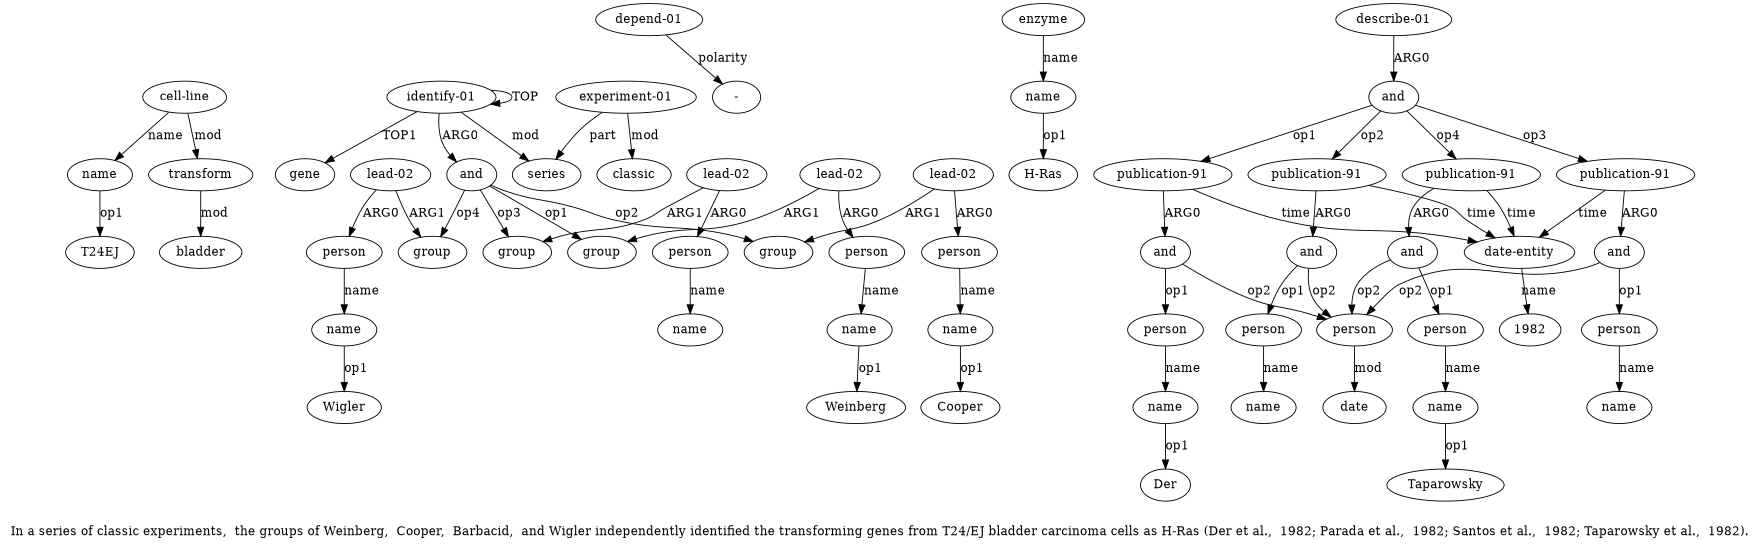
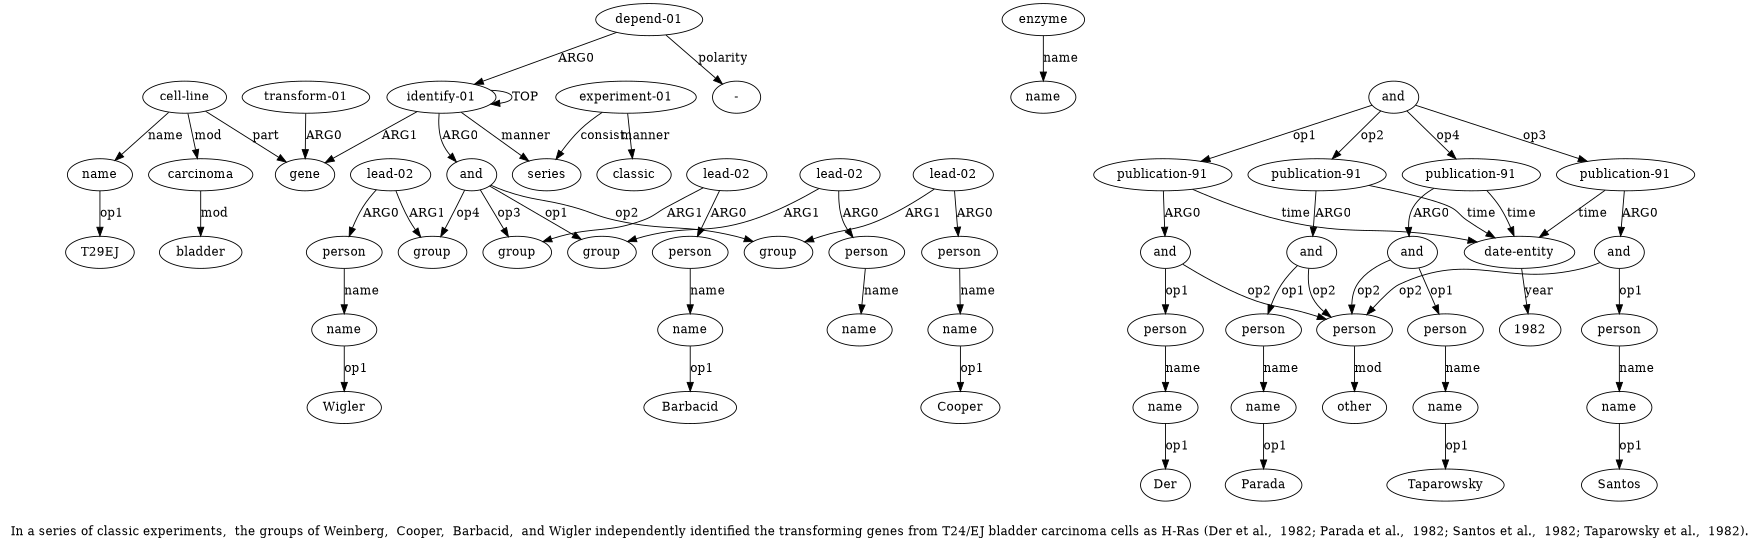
  digraph {
    label="In a series of classic experiments,  the groups of Weinberg,  Cooper,  Barbacid,  and Wigler independently identified the transforming genes from T24/EJ bladder carcinoma cells as H-Ras (Der et al.,  1982; Parada et al.,  1982; Santos et al.,  1982; Taparowsky et al.,  1982)."
    node [color=black gold_ind=-1 gold_label=name test_ind=-1 test_label=name]
    edge [color=black gold_label=op1 test_label=op1]
    n1 [gold_ind=20 gold_label="cell-line" label="cell-line" test_ind=20 test_label="cell-line"]
    n2 [gold_ind=21 label=name test_ind=21]
-   n3 [gold_ind=22 gold_label=carcinoma label=transform test_ind=22 test_label=carcinoma]
+   n3 [gold_ind=22 gold_label=carcinoma label=carcinoma test_ind=22 test_label=carcinoma]
    n4 [gold_ind=18 gold_label=gene label=gene test_ind=18 test_label=gene]
-   n5 [gold_label=T24EJ label=T24EJ test_label=T24EJ]
+   n5 [gold_label=T24EJ label=T29EJ test_label=T24EJ]
    n6 [gold_ind=23 gold_label=bladder label=bladder test_ind=23 test_label=bladder]
    n7 [gold_ind=24 gold_label=enzyme label=enzyme test_ind=24 test_label=enzyme]
    n8 [gold_ind=25 label=name test_ind=25]
-   n9 [gold_label="H-Ras" label="H-Ras" test_label="H-Ras"]
    n10 [gold_ind=26 gold_label=series label=series test_ind=26 test_label=series]
    n11 [gold_ind=27 gold_label="experiment-01" label="experiment-01" test_ind=27 test_label="experiment-01"]
    n12 [gold_ind=28 gold_label=classic label=classic test_ind=28 test_label=classic]
    n13 [gold_ind=29 gold_label="depend-01" label="depend-01" test_ind=29 test_label="depend-01"]
    n14 [gold_label="-" label="-" test_label="-"]
    n15 [gold_ind=0 gold_label="identify-01" label="identify-01" test_ind=0 test_label="identify-01"]
    n16 [gold_ind=1 gold_label=and label=and test_ind=1 test_label=and]
    n17 [gold_ind=14 gold_label=group label=group test_ind=14 test_label=group]
    n18 [gold_ind=10 gold_label=group label=group test_ind=10 test_label=group]
    n19 [gold_ind=2 gold_label=group label=group test_ind=2 test_label=group]
    n20 [gold_ind=6 gold_label=group label=group test_ind=6 test_label=group]
    n21 [gold_ind=31 gold_label=and label=and test_ind=31 test_label=and]
    n22 [gold_ind=32 gold_label="publication-91" label="publication-91" test_ind=32 test_label="publication-91"]
    n23 [gold_ind=39 gold_label="publication-91" label="publication-91" test_ind=39 test_label="publication-91"]
    n24 [gold_ind=47 gold_label="publication-91" label="publication-91" test_ind=47 test_label="publication-91"]
    n25 [gold_ind=43 gold_label="publication-91" label="publication-91" test_ind=43 test_label="publication-91"]
    n26 [gold_ind=33 gold_label=and label=and test_ind=33 test_label=and]
    n27 [gold_ind=38 gold_label="date-entity" label="date-entity" test_ind=38 test_label="date-entity"]
    n28 [gold_ind=40 gold_label=and label=and test_ind=40 test_label=and]
    n29 [gold_ind=48 gold_label=and label=and test_ind=48 test_label=and]
    n30 [gold_ind=44 gold_label=and label=and test_ind=44 test_label=and]
    n31 [gold_ind=36 gold_label=person label=person test_ind=36 test_label=person]
    n32 [gold_ind=34 gold_label=person label=person test_ind=34 test_label=person]
    n33 [gold_label=1982 label=1982 test_label=1982]
    n34 [gold_ind=41 gold_label=person label=person test_ind=41 test_label=person]
    n35 [gold_ind=49 gold_label=person label=person test_ind=49 test_label=person]
    n36 [gold_ind=45 gold_label=person label=person test_ind=45 test_label=person]
-   n37 [gold_label=Weinberg label=Weinberg test_label=Weinberg]
-   n38 [gold_ind=30 gold_label="describe-01" label="describe-01" test_ind=30 test_label="describe-01"]
-   n39 [gold_ind=37 gold_label=other label=date test_ind=37 test_label=other]
+   n39 [gold_ind=37 gold_label=other label=other test_ind=37 test_label=other]
    n40 [gold_ind=35 label=name test_ind=35]
    n41 [gold_label=Der label=Der test_label=Der]
    n42 [gold_ind=50 label=name test_ind=50]
    n43 [gold_label=Taparowsky label=Taparowsky test_label=Taparowsky]
+   n44 [gold_label=Barbacid label=Barbacid test_label=Barbacid]
+   n45 [gold_label=Santos label=Santos test_label=Santos]
    n46 [gold_ind=15 gold_label="lead-02" label="lead-02" test_ind=15 test_label="lead-02"]
    n47 [gold_ind=16 gold_label=person label=person test_ind=16 test_label=person]
    n48 [gold_ind=17 label=name test_ind=17]
    n49 [gold_label=Wigler label=Wigler test_label=Wigler]
    n50 [gold_ind=11 gold_label="lead-02" label="lead-02" test_ind=11 test_label="lead-02"]
    n51 [gold_ind=12 gold_label=person label=person test_ind=12 test_label=person]
    n52 [gold_ind=13 label=name test_ind=13]
    n53 [gold_ind=42 label=name test_ind=42]
+   n54 [gold_ind=19 gold_label="transform-01" label="transform-01" test_ind=19 test_label="transform-01"]
    n55 [gold_ind=3 gold_label="lead-02" label="lead-02" test_ind=3 test_label="lead-02"]
    n56 [gold_ind=4 gold_label=person label=person test_ind=4 test_label=person]
    n57 [gold_ind=5 label=name test_ind=5]
    n58 [gold_ind=7 gold_label="lead-02" label="lead-02" test_ind=7 test_label="lead-02"]
    n59 [gold_ind=8 gold_label=person label=person test_ind=8 test_label=person]
    n60 [gold_ind=9 label=name test_ind=9]
    n61 [gold_label=Cooper label=Cooper test_label=Cooper]
+   n62 [gold_label=Parada label=Parada test_label=Parada]
    n63 [gold_ind=46 label=name test_ind=46]
    n1 -> n2 [gold_label=name label=name test_label=name]
    n1 -> n3 [gold_label=mod label=mod test_label=mod]
+   n1 -> n4 [gold_label=part label=part test_label=part]
    n2 -> n5 [label=op1]
    n3 -> n6 [gold_label=mod label=mod test_label=mod]
    n7 -> n8 [gold_label=name label=name test_label=name]
-   n8 -> n9 [label=op1]
-   n11 -> n10 [gold_label=consist label=part test_label=consist]
-   n11 -> n12 [gold_label=mod label=mod test_label=mod]
+   n11 -> n10 [gold_label=consist label=consist test_label=consist]
+   n11 -> n12 [gold_label=mod label=manner test_label=mod]
    n13 -> n14 [gold_label=polarity label=polarity test_label=polarity]
-   n15 -> n4 [gold_label=ARG1 label=TOP1 test_label=ARG1]
-   n15 -> n10 [gold_label=manner label=mod test_label=manner]
+   n13 -> n15 [gold_label=ARG0 label=ARG0 test_label=ARG0]
+   n15 -> n4 [gold_label=ARG1 label=ARG1 test_label=ARG1]
+   n15 -> n10 [gold_label=manner label=manner test_label=manner]
    n15 -> n15 [gold_label=TOP label=TOP test_label=TOP]
    n15 -> n16 [gold_label=ARG0 label=ARG0 test_label=ARG0]
    n16 -> n17 [gold_label=op4 label=op4 test_label=op4]
    n16 -> n18 [gold_label=op3 label=op3 test_label=op3]
    n16 -> n19 [label=op1]
    n16 -> n20 [gold_label=op2 label=op2 test_label=op2]
    n21 -> n22 [label=op1]
    n21 -> n23 [gold_label=op2 label=op2 test_label=op2]
    n21 -> n24 [gold_label=op4 label=op4 test_label=op4]
    n21 -> n25 [gold_label=op3 label=op3 test_label=op3]
    n22 -> n26 [gold_label=ARG0 label=ARG0 test_label=ARG0]
    n22 -> n27 [gold_label=time label=time test_label=time]
    n23 -> n27 [gold_label=time label=time test_label=time]
    n23 -> n28 [gold_label=ARG0 label=ARG0 test_label=ARG0]
    n24 -> n27 [gold_label=time label=time test_label=time]
    n24 -> n29 [gold_label=ARG0 label=ARG0 test_label=ARG0]
    n25 -> n27 [gold_label=time label=time test_label=time]
    n25 -> n30 [gold_label=ARG0 label=ARG0 test_label=ARG0]
    n26 -> n31 [gold_label=op2 label=op2 test_label=op2]
    n26 -> n32 [label=op1]
-   n27 -> n33 [gold_label=year label=name test_label=year]
+   n27 -> n33 [gold_label=year label=year test_label=year]
    n28 -> n31 [gold_label=op2 label=op2 test_label=op2]
    n28 -> n34 [label=op1]
    n29 -> n31 [gold_label=op2 label=op2 test_label=op2]
    n29 -> n35 [label=op1]
    n30 -> n31 [gold_label=op2 label=op2 test_label=op2]
    n30 -> n36 [label=op1]
    n31 -> n39 [gold_label=mod label=mod test_label=mod]
    n32 -> n40 [gold_label=name label=name test_label=name]
    n34 -> n53 [gold_label=name label=name test_label=name]
    n35 -> n42 [gold_label=name label=name test_label=name]
    n36 -> n63 [gold_label=name label=name test_label=name]
-   n38 -> n21 [gold_label=ARG0 label=ARG0 test_label=ARG0]
    n40 -> n41 [label=op1]
    n42 -> n43 [label=op1]
    n46 -> n17 [gold_label=ARG1 label=ARG1 test_label=ARG1]
    n46 -> n47 [gold_label=ARG0 label=ARG0 test_label=ARG0]
    n47 -> n48 [gold_label=name label=name test_label=name]
    n48 -> n49 [label=op1]
    n50 -> n18 [gold_label=ARG1 label=ARG1 test_label=ARG1]
    n50 -> n51 [gold_label=ARG0 label=ARG0 test_label=ARG0]
    n51 -> n52 [gold_label=name label=name test_label=name]
+   n52 -> n44 [label=op1]
+   n53 -> n62 [label=op1]
+   n54 -> n4 [gold_label=ARG0 label=ARG0 test_label=ARG0]
    n55 -> n19 [gold_label=ARG1 label=ARG1 test_label=ARG1]
    n55 -> n56 [gold_label=ARG0 label=ARG0 test_label=ARG0]
    n56 -> n57 [gold_label=name label=name test_label=name]
-   n57 -> n37 [label=op1]
    n58 -> n20 [gold_label=ARG1 label=ARG1 test_label=ARG1]
    n58 -> n59 [gold_label=ARG0 label=ARG0 test_label=ARG0]
    n59 -> n60 [gold_label=name label=name test_label=name]
    n60 -> n61 [label=op1]
+   n63 -> n45 [label=op1]
  }
